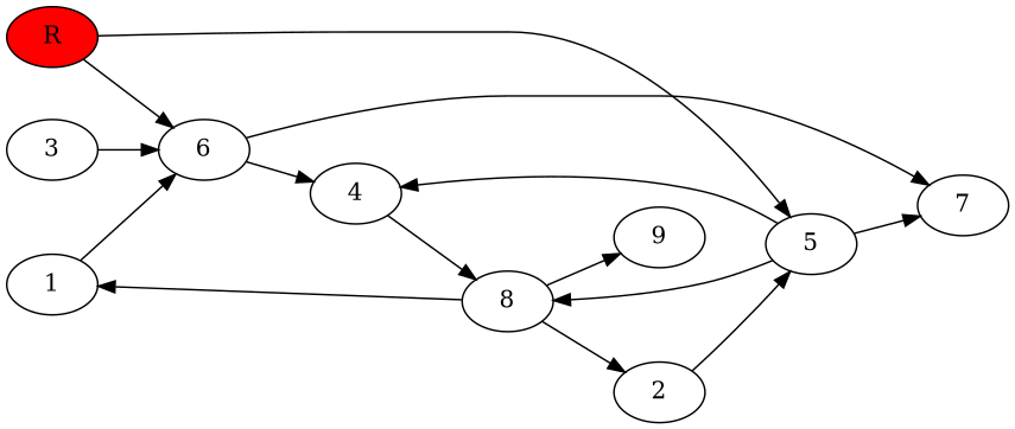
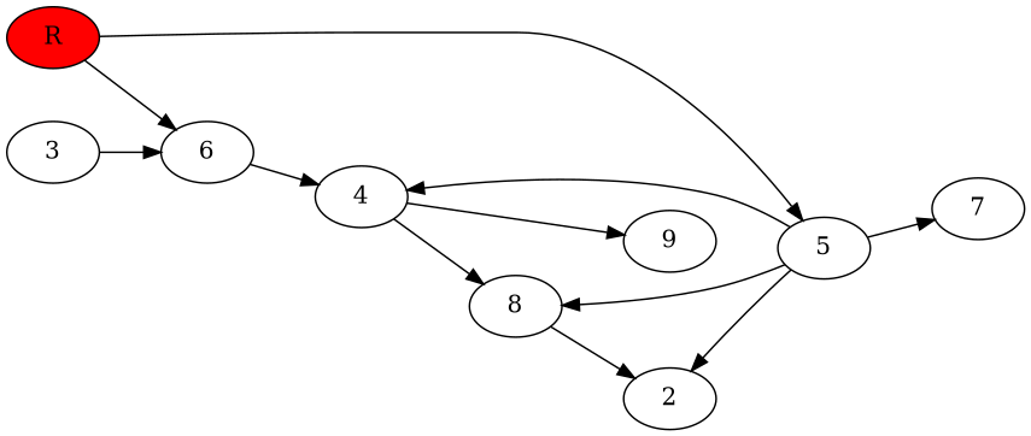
  digraph {
    rankdir=LR
-   1
    6
    4
    7
    2
    5
    8
    3
    9
    R [fillcolor="#ff0000" style=filled]
-   1 -> 6
    6 -> 4
-   6 -> 7
    4 -> 8
-   2 -> 5
+   5 -> 2
    5 -> 4
    5 -> 7
    5 -> 8
-   8 -> 1
    8 -> 2
-   8 -> 9
+   4 -> 9
    3 -> 6
    R -> 6
    R -> 5
  }
